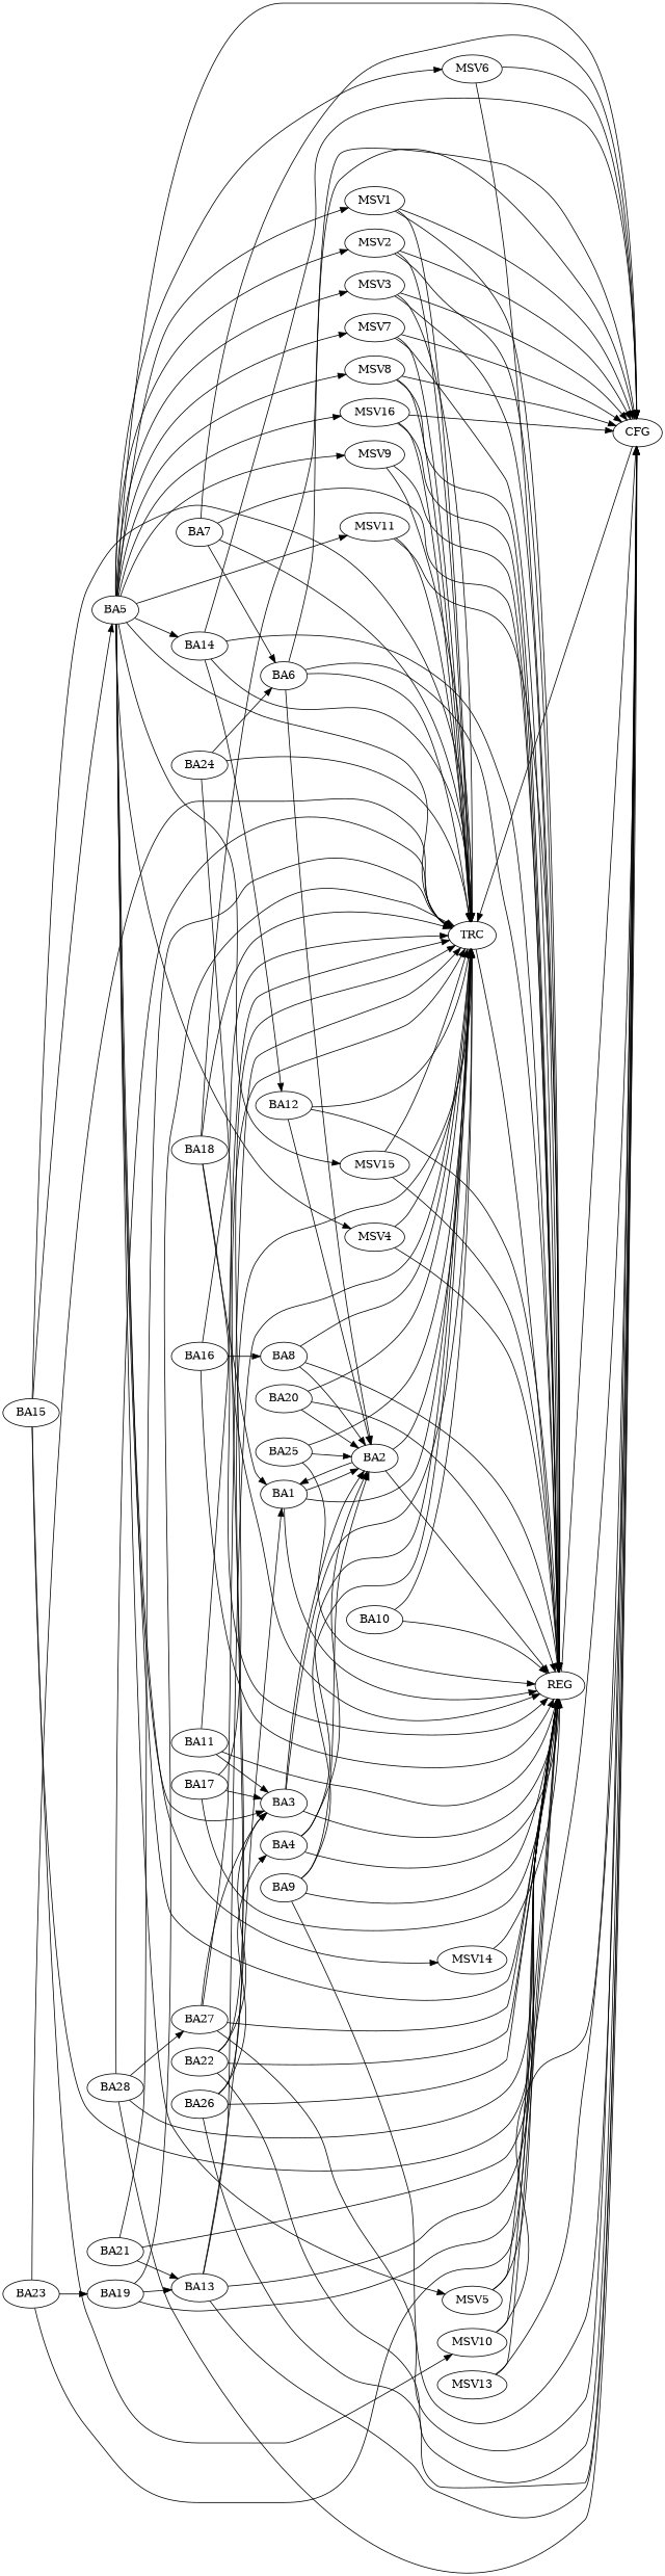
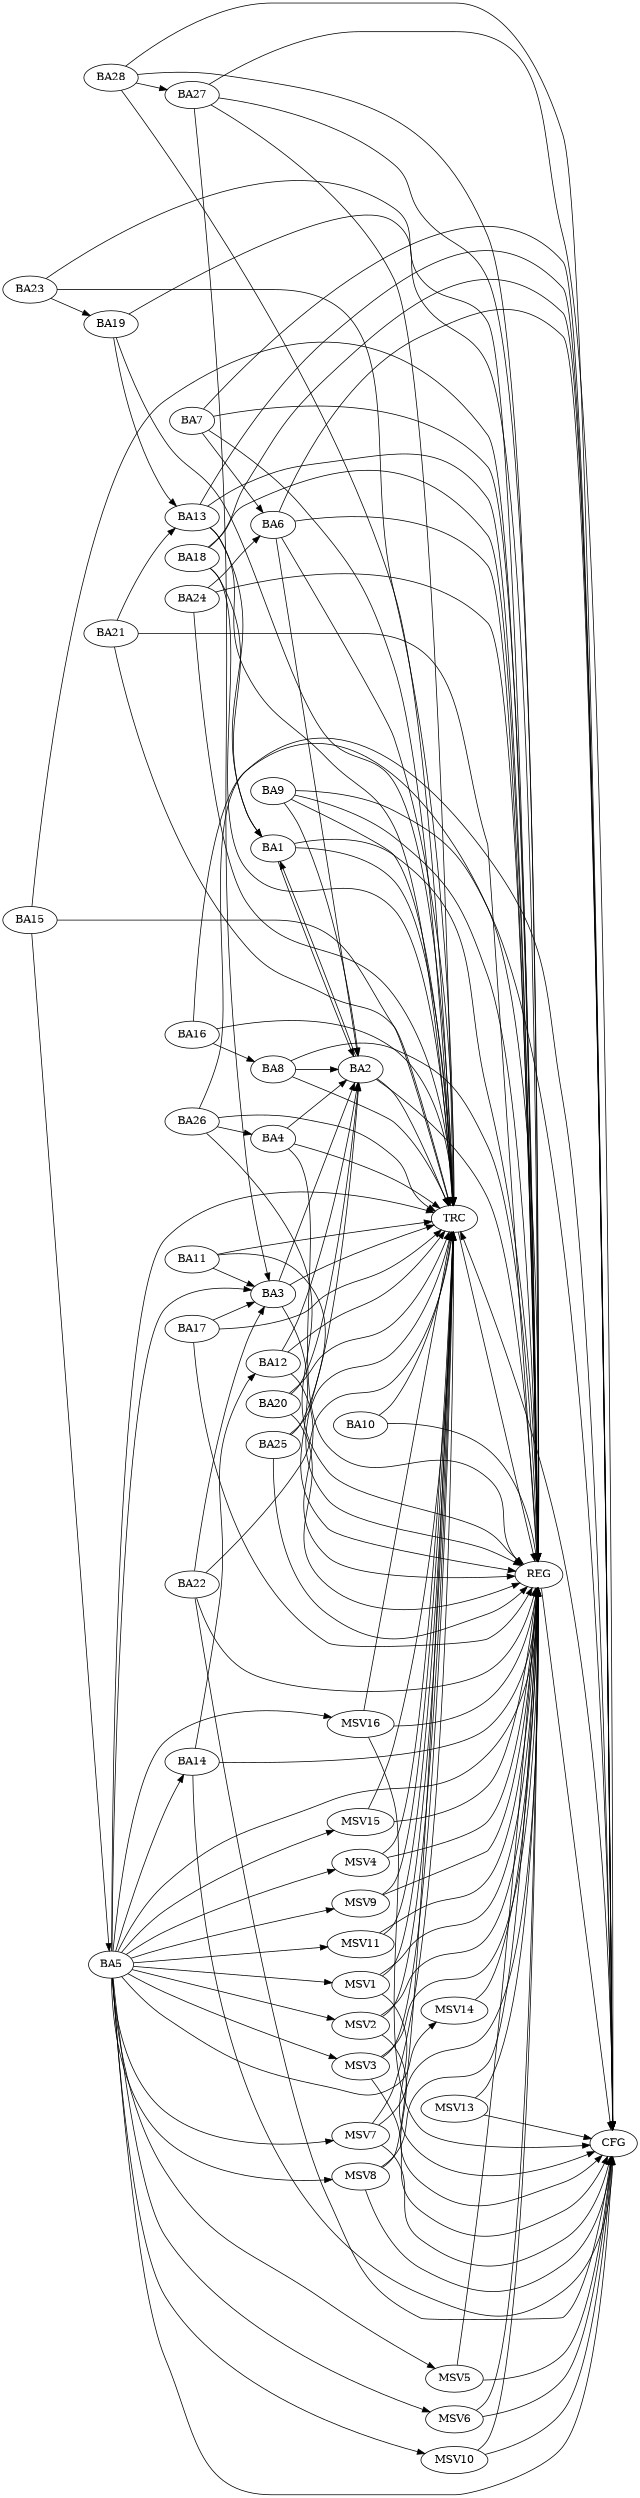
  strict digraph {
    rankdir=LR
    n1 [label=BA1]
    n2 [label=BA2]
    n3 [label=REG]
    n4 [label=TRC]
    n5 [label=CFG]
    n6 [label=BA3]
    n7 [label=BA4]
    n8 [label=BA5]
    n9 [label=MSV1]
    n10 [label=MSV2]
    n11 [label=MSV3]
    n12 [label=MSV4]
    n13 [label=MSV5]
    n14 [label=MSV6]
    n15 [label=MSV7]
    n16 [label=MSV8]
    n17 [label=MSV9]
    n18 [label=MSV10]
    n19 [label=MSV11]
    n20 [label=MSV16]
    n21 [label=MSV14]
    n22 [label=MSV15]
    n23 [label=BA14]
    n24 [label=MSV13]
    n25 [label=BA6]
    n26 [label=BA7]
    n27 [label=BA8]
    n28 [label=BA9]
    n29 [label=BA10]
    n30 [label=BA11]
    n31 [label=BA12]
    n32 [label=BA13]
    n33 [label=BA15]
    n34 [label=BA16]
    n35 [label=BA17]
    n36 [label=BA18]
    n37 [label=BA19]
    n38 [label=BA20]
    n39 [label=BA21]
    n40 [label=BA22]
    n41 [label=BA23]
    n42 [label=BA24]
    n43 [label=BA25]
    n44 [label=BA26]
    n45 [label=BA27]
    n46 [label=BA28]
    n1 -> n2
    n1 -> n3
    n1 -> n4
    n2 -> n1
    n2 -> n3
    n2 -> n4
    n3 -> n5
    n4 -> n3
    n5 -> n4
    n6 -> n2
    n6 -> n3
    n6 -> n4
    n7 -> n2
    n7 -> n3
    n7 -> n4
    n8 -> n3
    n8 -> n4
    n8 -> n5
    n8 -> n6
    n8 -> n9
    n8 -> n10
    n8 -> n11
    n8 -> n12
    n8 -> n13
    n8 -> n14
    n8 -> n15
    n8 -> n16
    n8 -> n17
-   n33 -> n18
+   n8 -> n18
    n8 -> n19
    n8 -> n20
    n8 -> n21
    n8 -> n22
    n8 -> n23
    n9 -> n3
    n9 -> n4
    n9 -> n5
    n10 -> n3
    n10 -> n4
    n10 -> n5
    n11 -> n3
    n11 -> n4
    n11 -> n5
    n12 -> n3
    n12 -> n4
    n13 -> n3
    n13 -> n5
    n14 -> n3
    n14 -> n5
    n15 -> n3
    n15 -> n4
    n15 -> n5
    n16 -> n3
    n16 -> n4
    n16 -> n5
    n17 -> n3
    n17 -> n4
    n18 -> n3
    n18 -> n5
    n19 -> n3
    n19 -> n4
    n20 -> n3
    n20 -> n4
    n20 -> n5
    n21 -> n3
    n22 -> n3
    n22 -> n4
    n23 -> n3
-   n23 -> n4
    n23 -> n5
    n23 -> n31
    n24 -> n3
    n24 -> n5
    n25 -> n2
    n25 -> n3
    n25 -> n4
    n25 -> n5
    n26 -> n3
    n26 -> n4
    n26 -> n5
    n26 -> n25
    n27 -> n2
    n27 -> n3
    n27 -> n4
    n28 -> n2
    n28 -> n3
    n28 -> n4
    n28 -> n5
    n29 -> n3
    n29 -> n4
    n30 -> n3
    n30 -> n4
    n30 -> n6
    n31 -> n2
    n31 -> n3
    n31 -> n4
    n32 -> n1
    n32 -> n3
    n32 -> n4
    n32 -> n5
    n33 -> n3
    n33 -> n4
    n33 -> n8
    n34 -> n3
    n34 -> n4
    n34 -> n27
    n35 -> n3
    n35 -> n4
    n35 -> n6
    n36 -> n1
    n36 -> n3
    n36 -> n4
    n36 -> n5
    n37 -> n3
    n37 -> n4
    n37 -> n32
    n38 -> n2
    n38 -> n3
    n38 -> n4
    n39 -> n3
    n39 -> n4
    n39 -> n32
    n40 -> n3
    n40 -> n4
    n40 -> n5
    n40 -> n6
    n41 -> n3
    n41 -> n4
    n41 -> n37
    n42 -> n3
    n42 -> n4
    n42 -> n25
    n43 -> n2
    n43 -> n3
    n43 -> n4
    n44 -> n3
    n44 -> n4
    n44 -> n5
    n44 -> n7
    n45 -> n3
    n45 -> n4
    n45 -> n5
    n45 -> n6
    n46 -> n3
    n46 -> n4
    n46 -> n5
    n46 -> n45
  }
